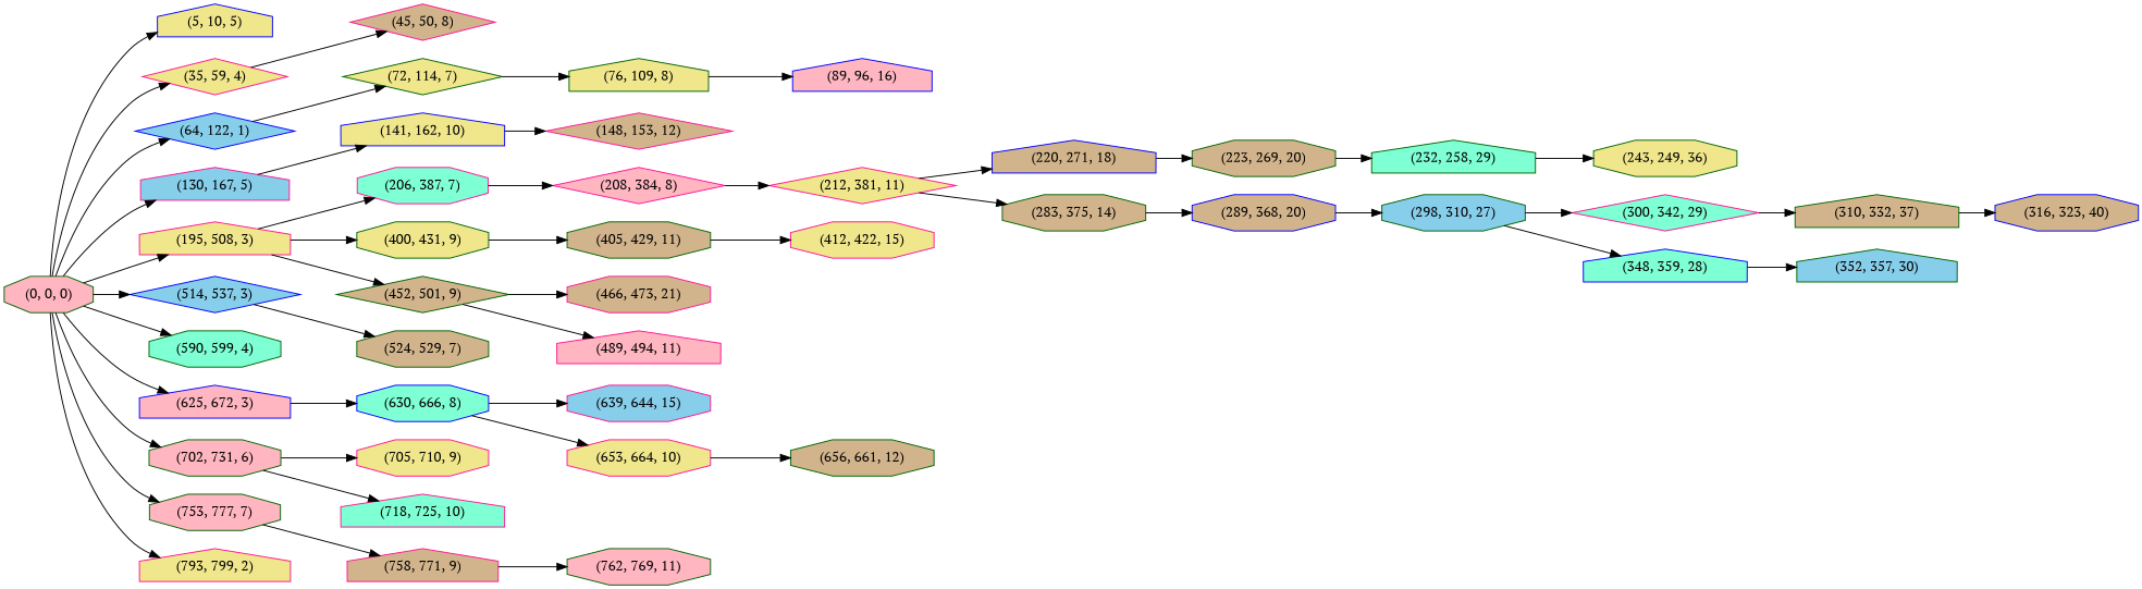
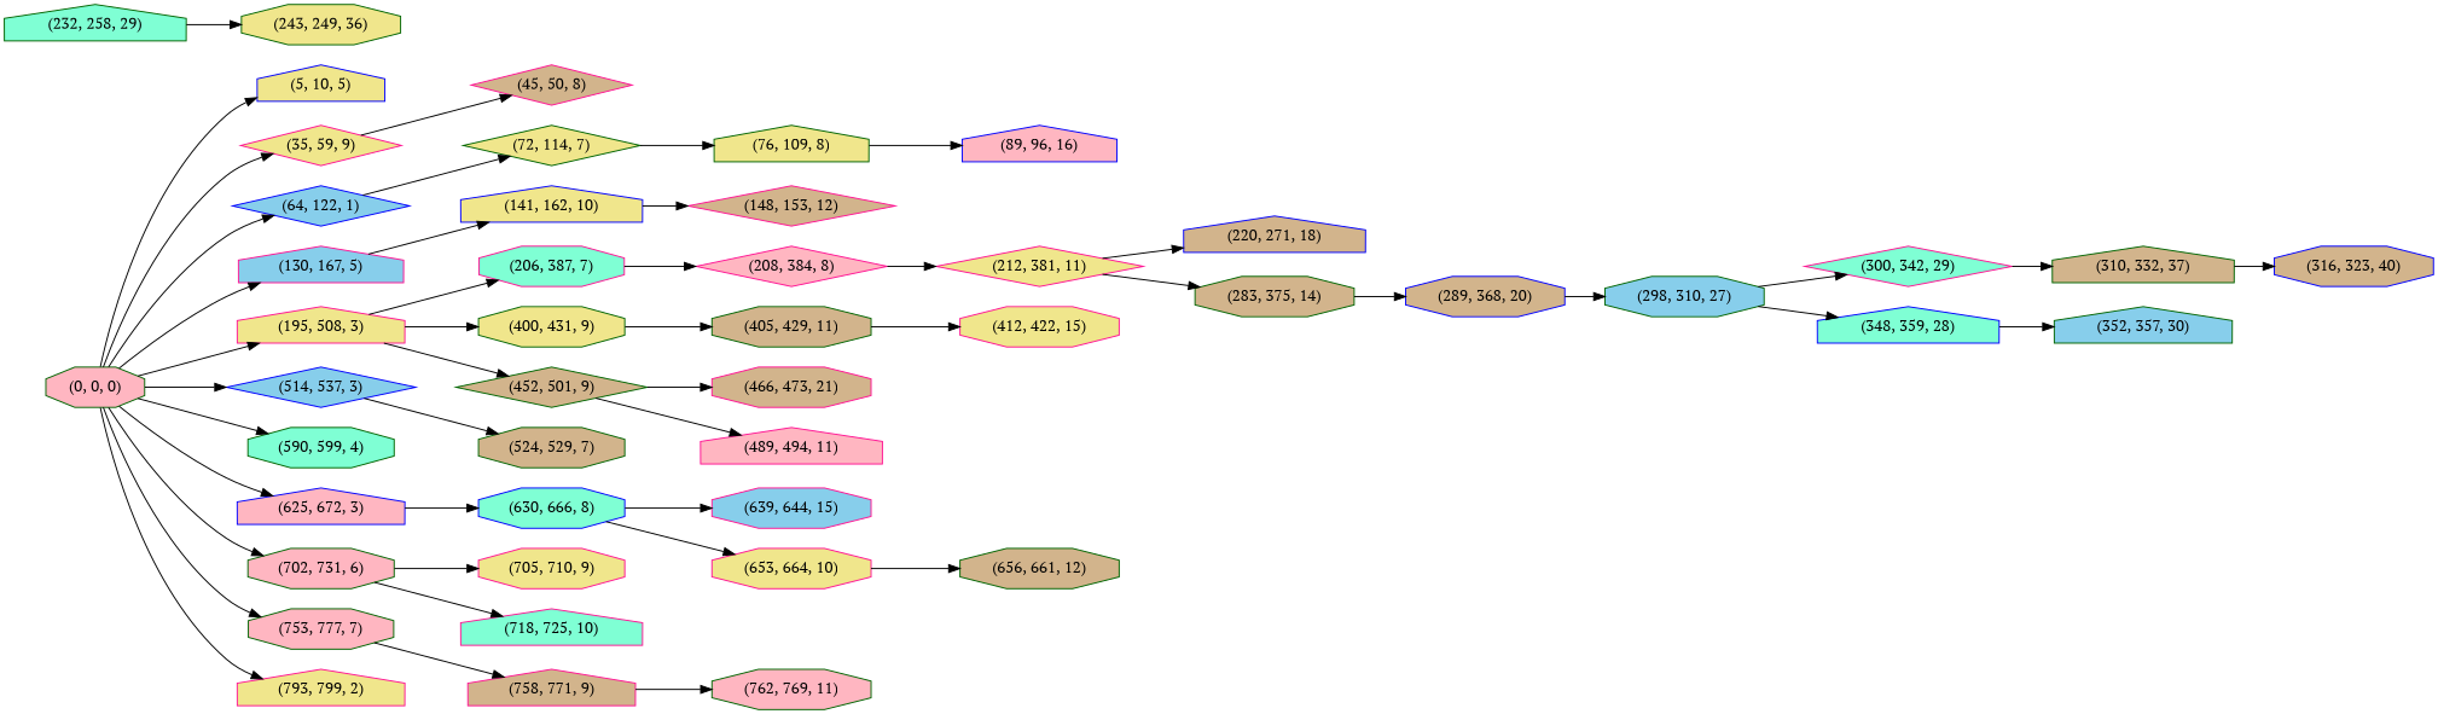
  digraph {
    fontname="PT Serif"
    rankdir=LR
    node [color=darkgreen fillcolor=tan fontname="PT Serif" shape=octagon style=filled]
    edge [fontname="PT Serif"]
    "(0, 0, 0)" [fillcolor=lightpink]
    "(5, 10, 5)" [color=blue fillcolor=khaki shape=house]
-   "(35, 59, 4)" [color=deeppink fillcolor=khaki shape=diamond]
+   "(35, 59, 4)" [color=deeppink fillcolor=khaki shape=diamond label="(35, 59, 9)"]
    "(64, 122, 1)" [color=blue fillcolor=skyblue shape=diamond]
    "(130, 167, 5)" [color=deeppink fillcolor=skyblue shape=house]
    "(195, 508, 3)" [color=deeppink fillcolor=khaki shape=house]
    "(514, 537, 3)" [color=blue fillcolor=skyblue shape=diamond]
    "(590, 599, 4)" [fillcolor=aquamarine]
    "(625, 672, 3)" [color=blue fillcolor=lightpink shape=house]
    "(702, 731, 6)" [fillcolor=lightpink]
    "(753, 777, 7)" [fillcolor=lightpink]
    "(793, 799, 2)" [color=deeppink fillcolor=khaki shape=house]
    "(45, 50, 8)" [color=deeppink shape=diamond]
    "(72, 114, 7)" [fillcolor=khaki shape=diamond]
    "(141, 162, 10)" [color=blue fillcolor=khaki shape=house]
    "(206, 387, 7)" [color=deeppink fillcolor=aquamarine]
    "(400, 431, 9)" [fillcolor=khaki]
    "(452, 501, 9)" [shape=diamond]
    "(524, 529, 7)"
    "(630, 666, 8)" [color=blue fillcolor=aquamarine]
    "(705, 710, 9)" [color=deeppink fillcolor=khaki]
    "(718, 725, 10)" [color=deeppink fillcolor=aquamarine shape=house]
    "(758, 771, 9)" [color=deeppink shape=house]
    "(76, 109, 8)" [fillcolor=khaki shape=house]
    "(89, 96, 16)" [color=blue fillcolor=lightpink shape=house]
    "(148, 153, 12)" [color=deeppink shape=diamond]
    "(208, 384, 8)" [color=deeppink fillcolor=lightpink shape=diamond]
    "(405, 429, 11)"
    "(466, 473, 21)" [color=deeppink]
    "(489, 494, 11)" [color=deeppink fillcolor=lightpink shape=house]
    "(212, 381, 11)" [color=deeppink fillcolor=khaki shape=diamond]
    "(220, 271, 18)" [color=blue shape=house]
    "(283, 375, 14)"
-   "(223, 269, 20)"
    "(289, 368, 20)" [color=blue]
    "(232, 258, 29)" [fillcolor=aquamarine shape=house]
    "(243, 249, 36)" [fillcolor=khaki]
    n38 [fillcolor=skyblue label="(298, 310, 27)"]
    "(300, 342, 29)" [color=deeppink fillcolor=aquamarine shape=diamond]
    "(348, 359, 28)" [color=blue fillcolor=aquamarine shape=house]
    "(310, 332, 37)" [shape=house]
    "(352, 357, 30)" [fillcolor=skyblue shape=house]
    "(316, 323, 40)" [color=blue]
    "(412, 422, 15)" [color=deeppink fillcolor=khaki]
    "(639, 644, 15)" [color=deeppink fillcolor=skyblue]
    "(653, 664, 10)" [color=deeppink fillcolor=khaki]
    "(656, 661, 12)"
    "(762, 769, 11)" [fillcolor=lightpink]
    "(0, 0, 0)" -> "(5, 10, 5)"
    "(0, 0, 0)" -> "(35, 59, 4)"
    "(0, 0, 0)" -> "(64, 122, 1)"
    "(0, 0, 0)" -> "(130, 167, 5)"
    "(0, 0, 0)" -> "(195, 508, 3)"
    "(0, 0, 0)" -> "(514, 537, 3)"
    "(0, 0, 0)" -> "(590, 599, 4)"
    "(0, 0, 0)" -> "(625, 672, 3)"
    "(0, 0, 0)" -> "(702, 731, 6)"
    "(0, 0, 0)" -> "(753, 777, 7)"
    "(0, 0, 0)" -> "(793, 799, 2)"
    "(35, 59, 4)" -> "(45, 50, 8)"
    "(64, 122, 1)" -> "(72, 114, 7)"
    "(130, 167, 5)" -> "(141, 162, 10)"
    "(195, 508, 3)" -> "(206, 387, 7)"
    "(195, 508, 3)" -> "(400, 431, 9)"
    "(195, 508, 3)" -> "(452, 501, 9)"
    "(514, 537, 3)" -> "(524, 529, 7)"
    "(625, 672, 3)" -> "(630, 666, 8)"
    "(702, 731, 6)" -> "(705, 710, 9)"
    "(702, 731, 6)" -> "(718, 725, 10)"
    "(753, 777, 7)" -> "(758, 771, 9)"
    "(72, 114, 7)" -> "(76, 109, 8)"
    "(141, 162, 10)" -> "(148, 153, 12)"
    "(206, 387, 7)" -> "(208, 384, 8)"
    "(400, 431, 9)" -> "(405, 429, 11)"
    "(452, 501, 9)" -> "(466, 473, 21)"
    "(452, 501, 9)" -> "(489, 494, 11)"
    "(630, 666, 8)" -> "(639, 644, 15)"
    "(630, 666, 8)" -> "(653, 664, 10)"
    "(758, 771, 9)" -> "(762, 769, 11)"
    "(76, 109, 8)" -> "(89, 96, 16)"
    "(208, 384, 8)" -> "(212, 381, 11)"
    "(405, 429, 11)" -> "(412, 422, 15)"
    "(212, 381, 11)" -> "(220, 271, 18)"
    "(212, 381, 11)" -> "(283, 375, 14)"
-   "(220, 271, 18)" -> "(223, 269, 20)"
    "(283, 375, 14)" -> "(289, 368, 20)"
-   "(223, 269, 20)" -> "(232, 258, 29)"
    "(289, 368, 20)" -> n38
    "(232, 258, 29)" -> "(243, 249, 36)"
    n38 -> "(300, 342, 29)"
    n38 -> "(348, 359, 28)"
    "(300, 342, 29)" -> "(310, 332, 37)"
    "(348, 359, 28)" -> "(352, 357, 30)"
    "(310, 332, 37)" -> "(316, 323, 40)"
    "(653, 664, 10)" -> "(656, 661, 12)"
  }
